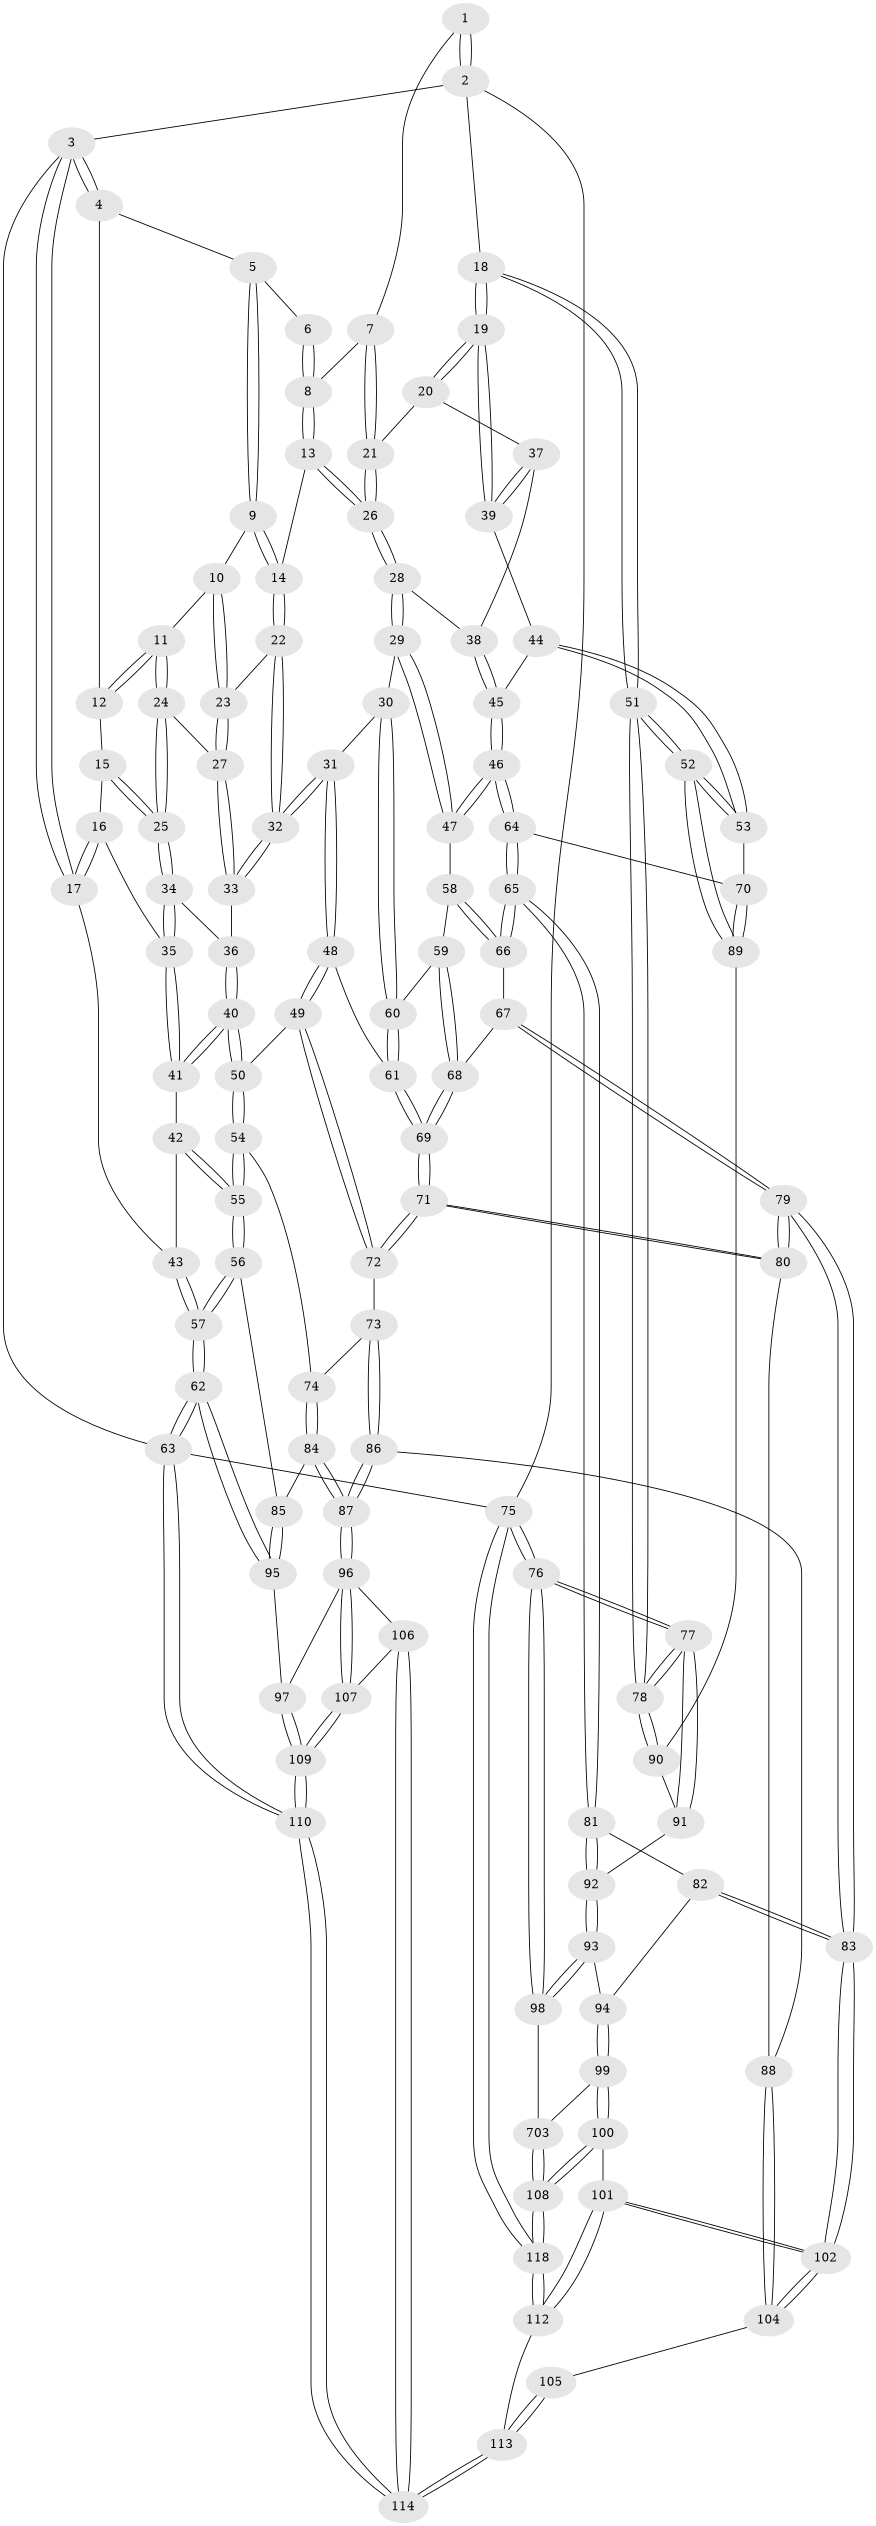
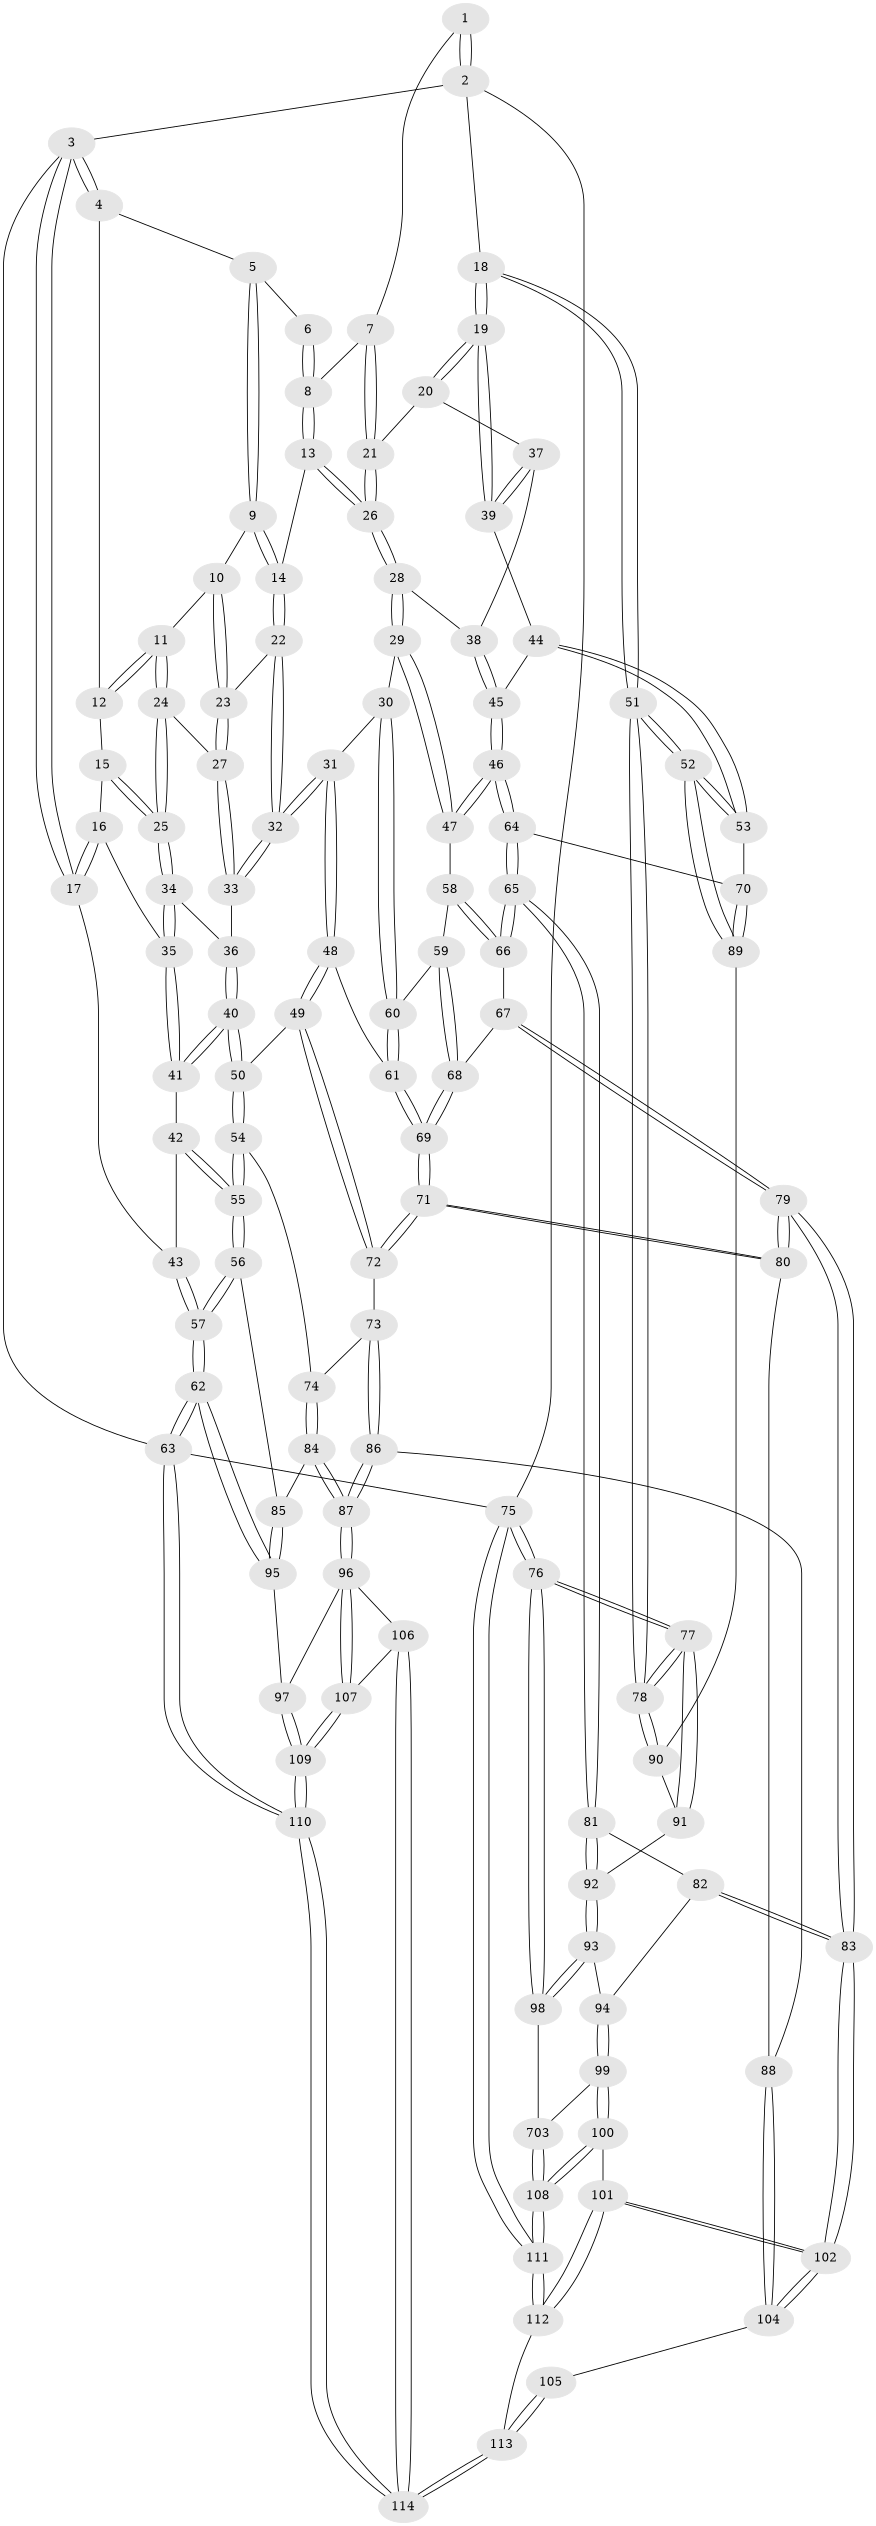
  graph {
    node [color=gray90 style=filled]
    1
    2
    7
    3
    18
    75
    8
    21
    4
    17
    63
    19
    51
    76
-   111 [label=118]
+   111
    5
    12
    43
    110
    6
    9
    15
    10
    14
    13
    26
    11
    23
    22
    24
    27
    25
    16
    28
    32
    35
    34
    41
    57
    20
    39
    52
    78
    37
    44
    38
    33
    36
    29
    30
    47
    45
    31
    60
    58
    48
    61
    49
    40
    42
    50
    46
    53
    54
    55
    56
    62
    70
    64
    65
    59
    66
    72
    69
    73
    74
    89
    90
    84
    85
    95
    68
    67
    71
    97
    114
    81
    82
    92
    79
    80
    83
    88
    86
    87
    77
    98
    112
    91
    n100 [label=703]
    102
    104
    94
    93
    99
    96
    107
    106
    105
    100
    109
    108
    101
    113
    1 -- 2
    1 -- 2
    1 -- 7
    2 -- 3
    2 -- 18
    2 -- 75
    7 -- 8
    7 -- 21
    7 -- 21
    3 -- 4
    3 -- 4
    3 -- 17
    3 -- 17
    3 -- 63
    18 -- 19
    18 -- 19
    18 -- 51
    18 -- 51
    75 -- 76
    75 -- 76
    75 -- 111
    75 -- 111
    8 -- 13
    8 -- 13
    21 -- 26
    21 -- 26
    4 -- 5
    4 -- 12
    17 -- 43
    63 -- 75
    63 -- 110
    63 -- 110
    19 -- 20
    19 -- 20
    19 -- 39
    19 -- 39
    51 -- 52
    51 -- 52
    51 -- 78
    51 -- 78
    76 -- 77
    76 -- 77
    76 -- 98
    76 -- 98
    111 -- 112
    111 -- 112
    5 -- 6
    5 -- 9
    5 -- 9
    12 -- 15
    43 -- 57
    43 -- 57
    110 -- 114
    110 -- 114
    6 -- 8
    6 -- 8
    9 -- 10
    9 -- 14
    9 -- 14
    15 -- 25
    15 -- 25
    15 -- 16
    10 -- 11
    10 -- 23
    10 -- 23
    14 -- 22
    14 -- 22
    13 -- 14
    13 -- 26
    13 -- 26
    26 -- 28
    26 -- 28
    11 -- 12
    11 -- 12
    11 -- 24
    11 -- 24
    23 -- 27
    23 -- 27
    22 -- 23
    22 -- 32
    22 -- 32
    24 -- 27
    24 -- 25
    24 -- 25
    27 -- 33
    27 -- 33
    25 -- 34
    25 -- 34
    16 -- 17
    16 -- 17
    16 -- 35
    28 -- 38
    28 -- 29
    28 -- 29
    32 -- 33
    32 -- 33
    35 -- 41
    35 -- 41
    34 -- 35
    34 -- 35
    34 -- 36
    41 -- 42
    57 -- 62
    57 -- 62
    20 -- 21
    20 -- 37
    39 -- 44
    52 -- 53
    52 -- 53
    52 -- 89
    52 -- 89
    78 -- 90
    78 -- 90
    37 -- 39
    37 -- 39
    37 -- 38
    44 -- 45
    44 -- 53
    44 -- 53
    38 -- 45
    38 -- 45
    33 -- 36
    36 -- 40
    36 -- 40
    29 -- 30
    29 -- 47
    29 -- 47
    30 -- 31
    30 -- 60
    30 -- 60
    47 -- 58
    45 -- 46
    45 -- 46
    31 -- 32
    31 -- 32
    31 -- 48
    31 -- 48
    60 -- 61
    60 -- 61
    58 -- 59
    58 -- 66
    58 -- 66
    48 -- 61
    48 -- 49
    48 -- 49
    61 -- 69
    61 -- 69
    49 -- 50
    49 -- 72
    49 -- 72
    40 -- 41
    40 -- 41
    40 -- 50
    40 -- 50
    42 -- 43
    42 -- 55
    42 -- 55
    50 -- 54
    50 -- 54
    46 -- 47
    46 -- 47
    46 -- 64
    46 -- 64
    53 -- 70
    54 -- 55
    54 -- 55
    54 -- 74
    55 -- 56
    55 -- 56
    56 -- 57
    56 -- 57
    56 -- 85
    62 -- 63
    62 -- 63
    62 -- 95
    62 -- 95
    70 -- 89
    70 -- 89
    64 -- 70
    64 -- 65
    64 -- 65
    65 -- 66
    65 -- 66
    65 -- 81
    65 -- 81
    59 -- 60
    59 -- 68
    59 -- 68
    66 -- 67
    72 -- 73
    69 -- 71
    69 -- 71
    73 -- 74
    73 -- 86
    73 -- 86
    74 -- 84
    74 -- 84
    89 -- 90
    90 -- 91
    84 -- 85
    84 -- 87
    84 -- 87
    85 -- 95
    85 -- 95
    95 -- 97
    68 -- 69
    68 -- 69
    67 -- 68
    67 -- 79
    67 -- 79
    71 -- 72
    71 -- 72
    71 -- 80
    71 -- 80
    97 -- 109
    97 -- 109
    81 -- 82
    81 -- 92
    81 -- 92
    82 -- 83
    82 -- 83
    82 -- 94
    92 -- 93
    92 -- 93
    79 -- 80
    79 -- 80
    79 -- 83
    79 -- 83
    80 -- 88
    83 -- 102
    83 -- 102
    88 -- 104
    88 -- 104
    86 -- 88
    86 -- 87
    86 -- 87
    87 -- 96
    87 -- 96
    77 -- 78
    77 -- 78
    77 -- 91
    77 -- 91
    98 -- n100
    112 -- 113
    91 -- 92
    n100 -- 108
    n100 -- 108
    102 -- 104
    102 -- 104
    104 -- 105
    94 -- 99
    94 -- 99
    93 -- 98
    93 -- 98
    93 -- 94
    99 -- n100
    99 -- 100
    99 -- 100
    96 -- 97
    96 -- 107
    96 -- 107
    96 -- 106
    107 -- 109
    107 -- 109
    106 -- 114
    106 -- 114
    106 -- 107
    105 -- 113
    105 -- 113
    100 -- 108
    100 -- 108
    100 -- 101
    109 -- 110
    109 -- 110
    108 -- 111
    108 -- 111
    101 -- 112
    101 -- 112
    101 -- 102
    101 -- 102
    113 -- 114
    113 -- 114
  }
